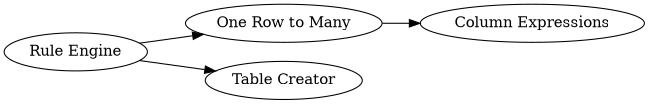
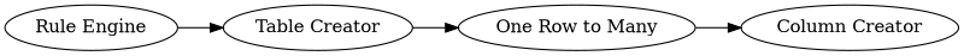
  digraph {
    rankdir=LR
    n1 [label="Rule Engine"]
    n2 [label="One Row to Many"]
    n3 [label="Table Creator"]
-   n4 [label="Column Expressions"]
-   n1 -> n2
+   n4 [label="Column Creator"]
+   n3 -> n2
    n1 -> n3
    n2 -> n4
  }
